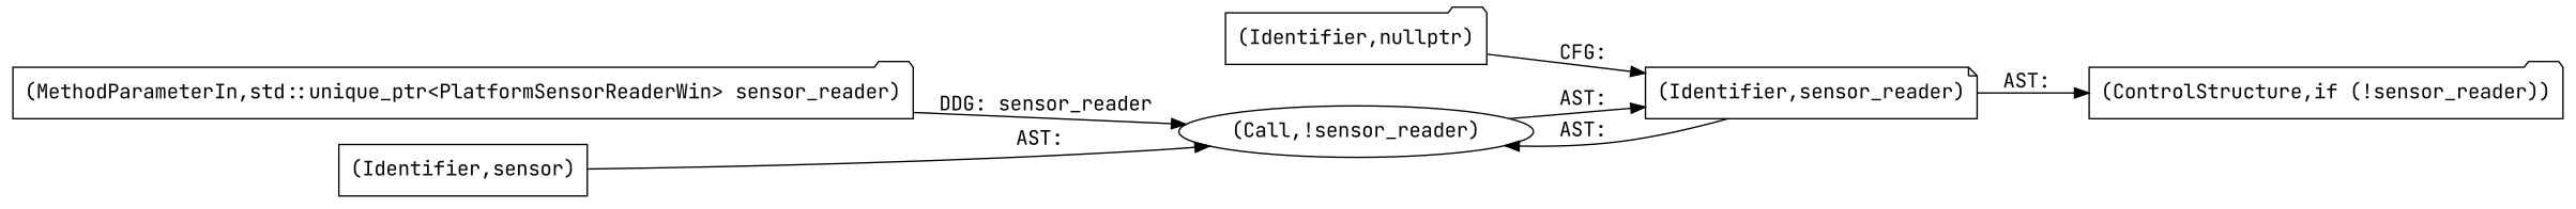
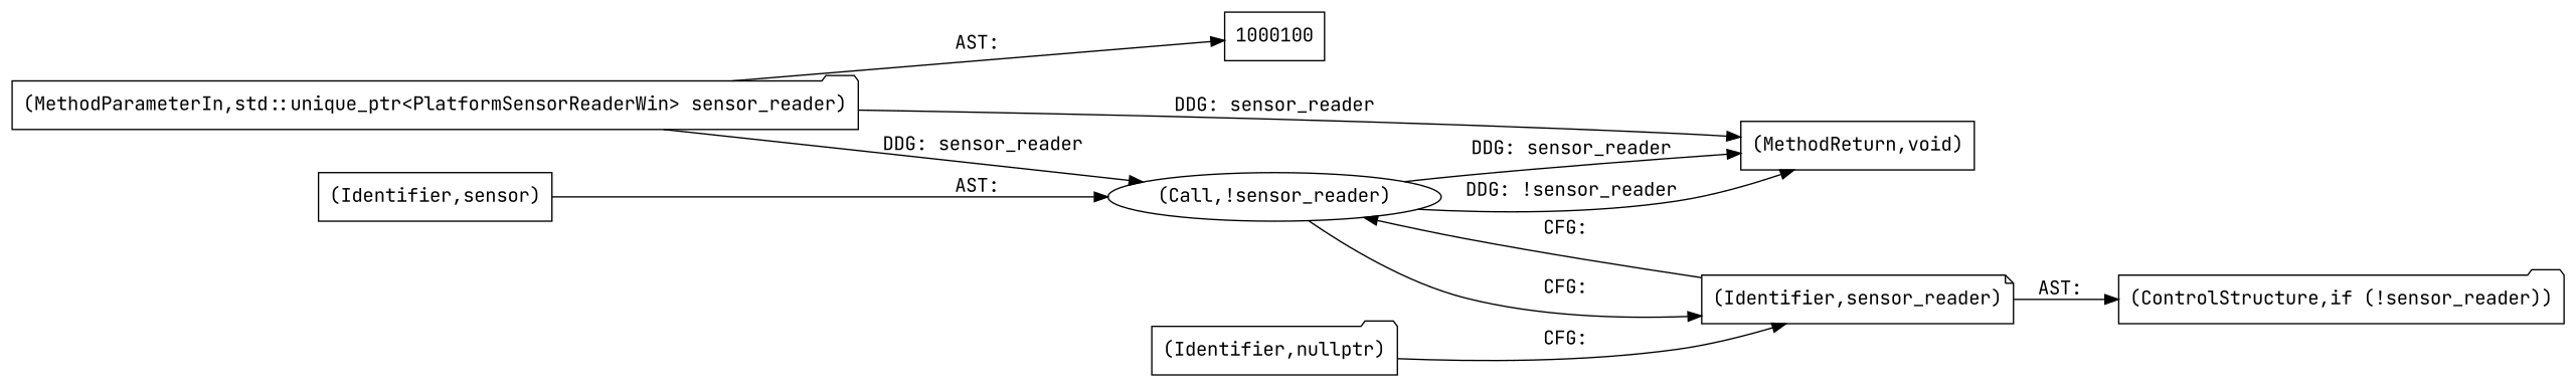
  digraph {
    fontname="JetBrains Mono"
    rankdir=LR
    node [fontname="JetBrains Mono" shape=box]
    edge [fontname="JetBrains Mono"]
    n1 [label="(Call,!sensor_reader)" shape=ellipse]
+   n2 [label="(MethodReturn,void)"]
    n3 [label="(Identifier,sensor_reader)" shape=note]
    n4 [label="(ControlStructure,if (!sensor_reader))" shape=folder]
    n5 [label="(MethodParameterIn,std::unique_ptr<PlatformSensorReaderWin> sensor_reader)" shape=folder]
+   1000100
    n7 [label="(Identifier,nullptr)" shape=folder]
    n8 [label="(Identifier,sensor)"]
-   n1 -> n3 [label="AST: "]
-   n3 -> n1 [label="AST: "]
+   n1 -> n2 [label="DDG: sensor_reader"]
+   n1 -> n2 [label="DDG: !sensor_reader"]
+   n1 -> n3 [label="CFG: "]
+   n3 -> n1 [label="CFG: "]
    n3 -> n4 [label="AST: "]
    n5 -> n1 [label="DDG: sensor_reader"]
+   n5 -> n2 [label="DDG: sensor_reader"]
+   n5 -> 1000100 [label="AST: "]
    n7 -> n3 [label="CFG: "]
    n8 -> n1 [label="AST: "]
  }
